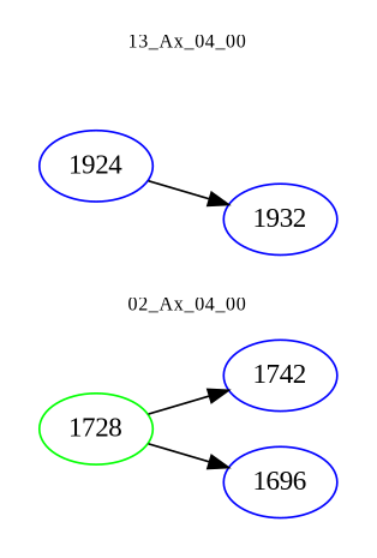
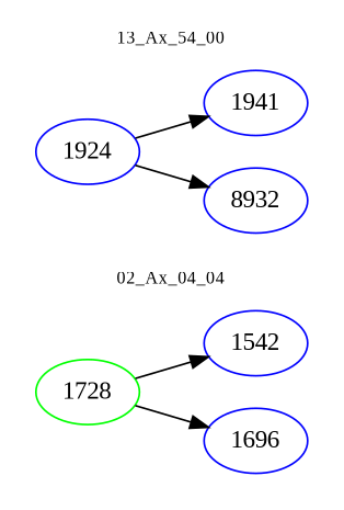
  digraph {
    fontname="Liberation Serif"
    rankdir=LR
    node [color=blue fontname="Liberation Serif"]
    edge [color=black fontname="Liberation Serif"]
    n1 [color=green label=1728]
    n2 [label=1696]
-   n3 [label=1742]
+   n3 [label=1542]
    n4 [label=1924]
-   n5 [label=1932]
+   n5 [label=8932]
+   n6 [label=1941]
    subgraph cluster_1 {
      color=white
      fontsize=10
-     label="02_Ax_04_00"
+     label="02_Ax_04_04"
      n1
      n2
      n3
    }
    subgraph cluster_2 {
      color=white
      fontsize=10
-     label="13_Ax_04_00"
+     label="13_Ax_54_00"
      n4
      n5
+     n6
    }
    n1 -> n2
    n1 -> n3
    n4 -> n5
+   n4 -> n6
  }
